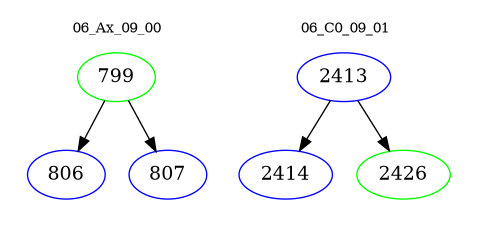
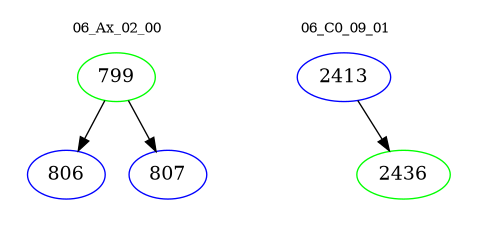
  digraph {
    node [color=blue]
    edge [color=black]
    n1 [color=green label=799]
    n2 [label=806]
    n3 [label=807]
    n4 [label=2413]
-   n5 [label=2414]
-   n6 [color=green label=2426]
+   n6 [color=green label=2436]
    subgraph cluster_1 {
      color=white
      fontsize=10
-     label="06_Ax_09_00"
+     label="06_Ax_02_00"
      n1
      n2
      n3
    }
    subgraph cluster_2 {
      color=white
      fontsize=10
      label="06_C0_09_01"
      n4
-     n5
      n6
    }
    n1 -> n2
    n1 -> n3
-   n4 -> n5
    n4 -> n6
  }
